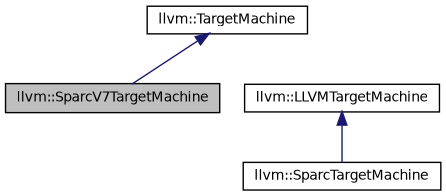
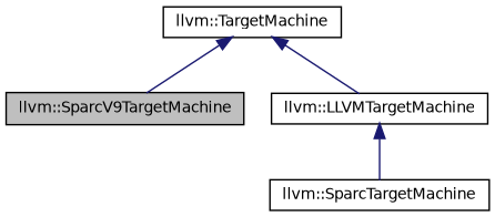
  digraph {
    node [color=black fontname=Helvetica fontsize=10 shape=record]
    edge [color=midnightblue dir=back fontname=Helvetica fontsize=10 labelfontname=Helvetica labelfontsize=10 style=solid]
-   n1 [fillcolor=grey75 fontcolor=black height=0.2 label="llvm::SparcV7TargetMachine" style=filled width=0.4]
+   n1 [fillcolor=grey75 fontcolor=black height=0.2 label="llvm::SparcV9TargetMachine" style=filled width=0.4]
    n2 [height=0.2 label="llvm::SparcTargetMachine" width=0.4]
    n3 [height=0.2 label="llvm::LLVMTargetMachine" width=0.4]
    n4 [height=0.2 label="llvm::TargetMachine" width=0.4]
    n3 -> n2
    n4 -> n1
+   n4 -> n3
  }
